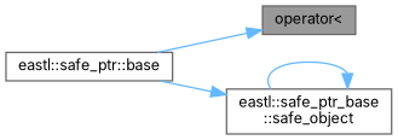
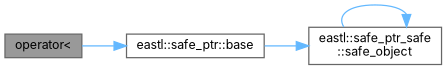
  digraph {
    fontname=Inter
    rankdir=LR
    node [color=grey40 fillcolor=white fontname=Inter fontsize=10 shape=box style=filled]
    edge [color=steelblue1 fontname=Inter fontsize=10 labelfontname=Helvetica labelfontsize=10 style=solid]
    n1 [color=gray40 fillcolor=grey60 fontcolor=black height=0.2 label="operator\<" width=0.4]
    n2 [height=0.2 label="eastl::safe_ptr::base" width=0.4]
-   n3 [height=0.2 label="eastl::safe_ptr_base\l::safe_object" width=0.4]
-   n2 -> n1
+   n3 [height=0.2 label="eastl::safe_ptr_safe\l::safe_object" width=0.4]
+   n1 -> n2
    n2 -> n3
    n3 -> n3
  }
